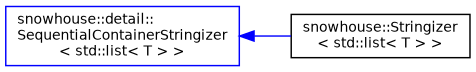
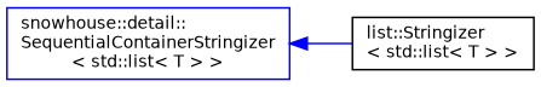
  digraph {
    rankdir=LR
    node [fillcolor=white fontname=Helvetica fontsize=10 shape=record style=filled]
    n1 [color=blue height=0.2 label="snowhouse::detail::\lSequentialContainerStringizer\l\< std::list\< T \> \>" width=0.4]
-   n2 [color=black height=0.2 label="snowhouse::Stringizer\l\< std::list\< T \> \>" width=0.4]
+   n2 [color=black height=0.2 label="list::Stringizer\l\< std::list\< T \> \>" width=0.4]
    n1 -> n2 [color=blue dir=back fontname=Helvetica fontsize=10 labelfontname=Helvetica labelfontsize=10 style=solid]
  }
